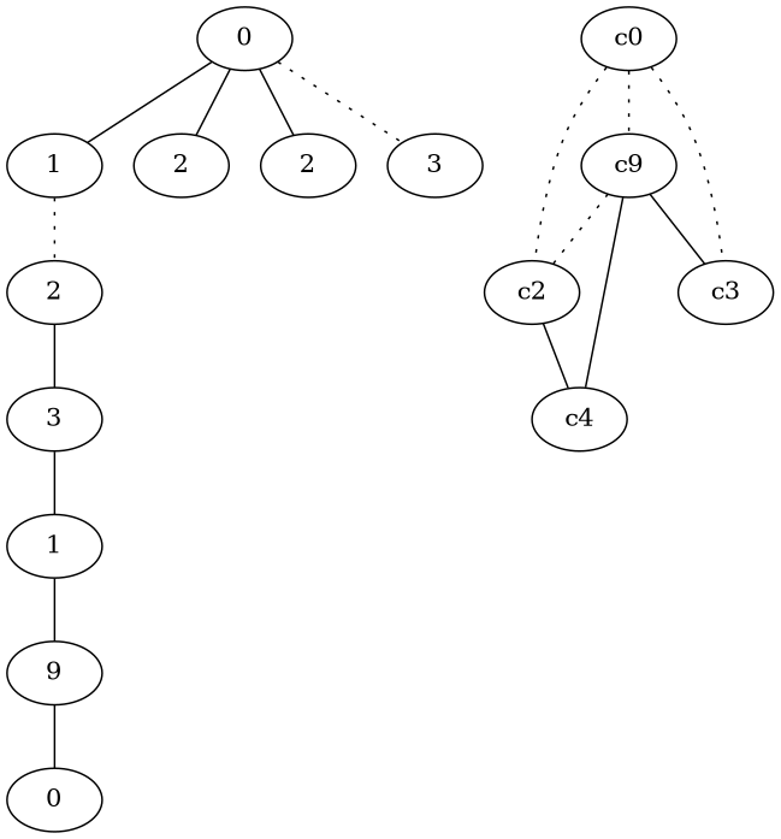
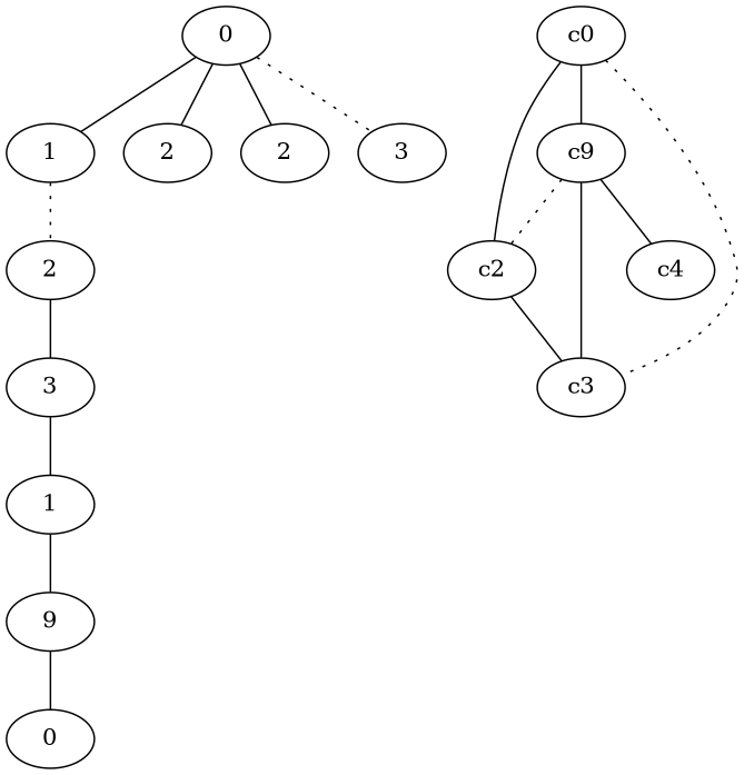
  graph {
    n1 [label=0]
    n2 [label=1]
    n3 [label=2]
    n4 [label=2]
    n5 [label=3]
    n6 [label=2]
    n7 [label=3]
    n8 [label=1]
    n9 [label=9]
    n10 [label=0]
    n11 [label=c9]
    c0
    c2
    c3
    c4
    n1 -- n2
    n1 -- n3
    n1 -- n4
    n1 -- n5 [style=dotted]
    n2 -- n6 [style=dotted]
    n6 -- n7
    n7 -- n8
    n8 -- n9
    n9 -- n10
    n11 -- c2 [style=dotted]
    n11 -- c3
    n11 -- c4
-   c0 -- n11 [style=dotted]
-   c0 -- c2 [style=dotted]
+   c0 -- n11
+   c0 -- c2
    c0 -- c3 [style=dotted]
-   c2 -- c4
+   c2 -- c3
  }
